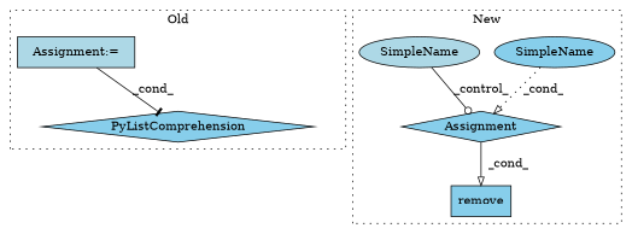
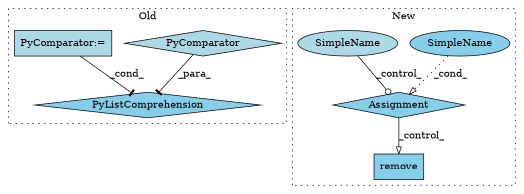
  digraph {
    node [a=42 fillcolor=skyblue shape=diamond style=filled]
    edge [arrowhead=tee style=solid]
-   n2 [a=7 fillcolor=lightblue l=27 label="Assignment:=" s=5837 shape=box]
+   n1 [a=113 fillcolor=lightblue l=27 label=PyComparator s=5837]
+   n2 [a=7 fillcolor=lightblue l=27 label="PyComparator:=" s=5837 shape=box]
    n3 [a=109 l=123 label=PyListComprehension s=5749]
    n4 [a=32 l="7,1" label=remove s="4722,4734" shape=box]
    n5 [a=25 l="4,2" label=Assignment s="4672,4691"]
    n6 [label=SimpleName shape=ellipse]
    n7 [fillcolor=lightblue label=SimpleName shape=ellipse]
    subgraph cluster_1 {
      label=Old
      style=dotted
+     n1
      n2
      n3
    }
    subgraph cluster_2 {
      label=New
      style=dotted
      n4
      n5
      n6
      n7
    }
+   n1 -> n3 [label=_para_]
    n2 -> n3 [label=_cond_]
-   n5 -> n4 [arrowhead=onormal label=_cond_]
+   n5 -> n4 [arrowhead=onormal label=_control_]
    n6 -> n5 [arrowhead=onormal label=_cond_ style=dotted]
    n7 -> n5 [arrowhead=odot label=_control_]
  }
